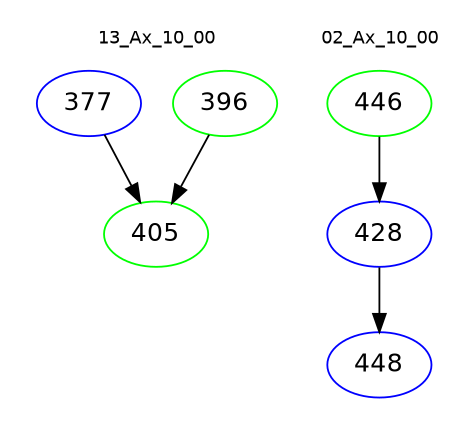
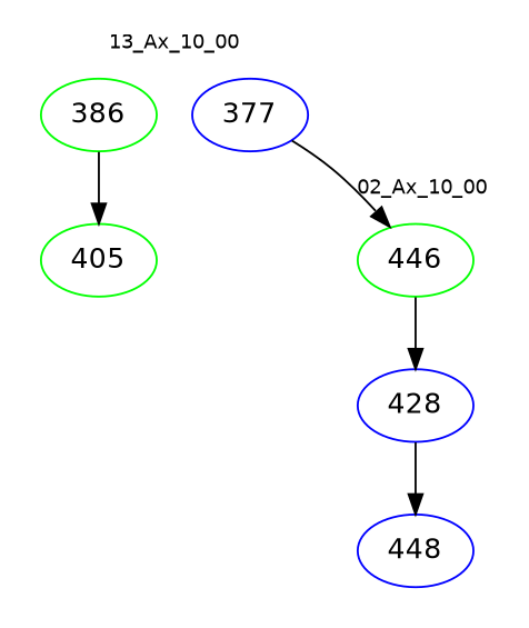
  digraph {
    fontname="DejaVu Sans"
    node [color=green fontname="DejaVu Sans"]
    edge [color=black fontname="DejaVu Sans"]
-   n1 [label=396]
+   n1 [label=386]
    n2 [color=blue label=377]
    n3 [label=405]
    n4 [label=446]
    n5 [color=blue label=428]
    n6 [color=blue label=448]
    subgraph cluster_1 {
      color=white
      fontsize=10
      label="13_Ax_10_00"
      n1
      n2
      n3
    }
    subgraph cluster_2 {
      color=white
      fontsize=10
      label="02_Ax_10_00"
      n4
      n5
      n6
    }
    n1 -> n3
-   n2 -> n3
+   n2 -> n4
    n4 -> n5
    n5 -> n6
  }
